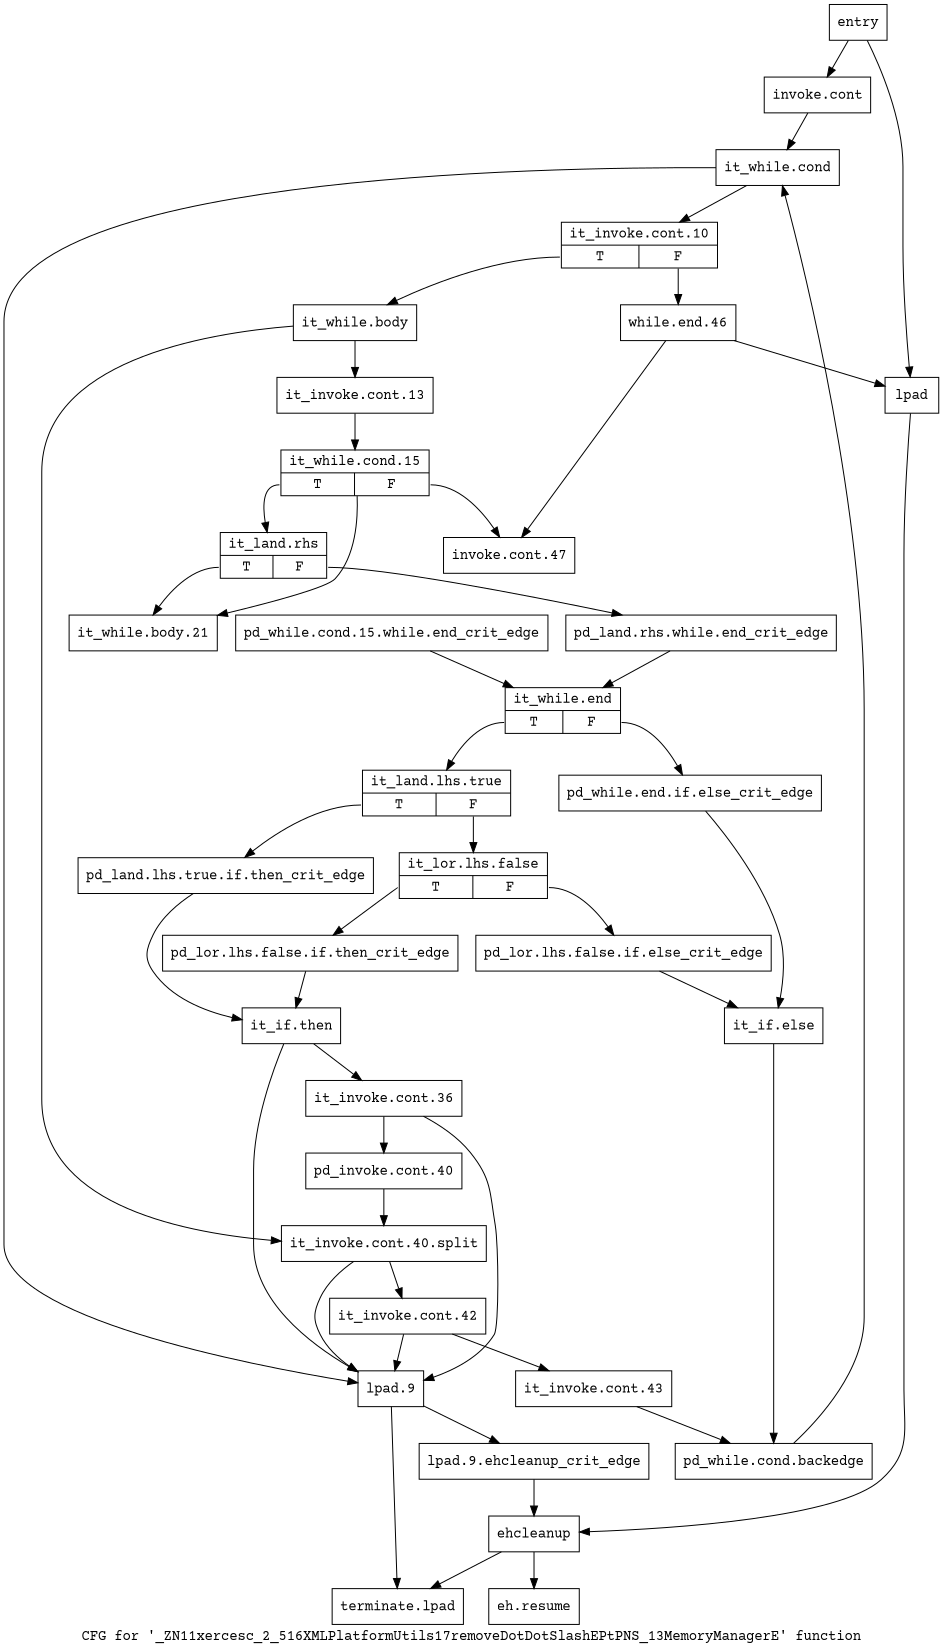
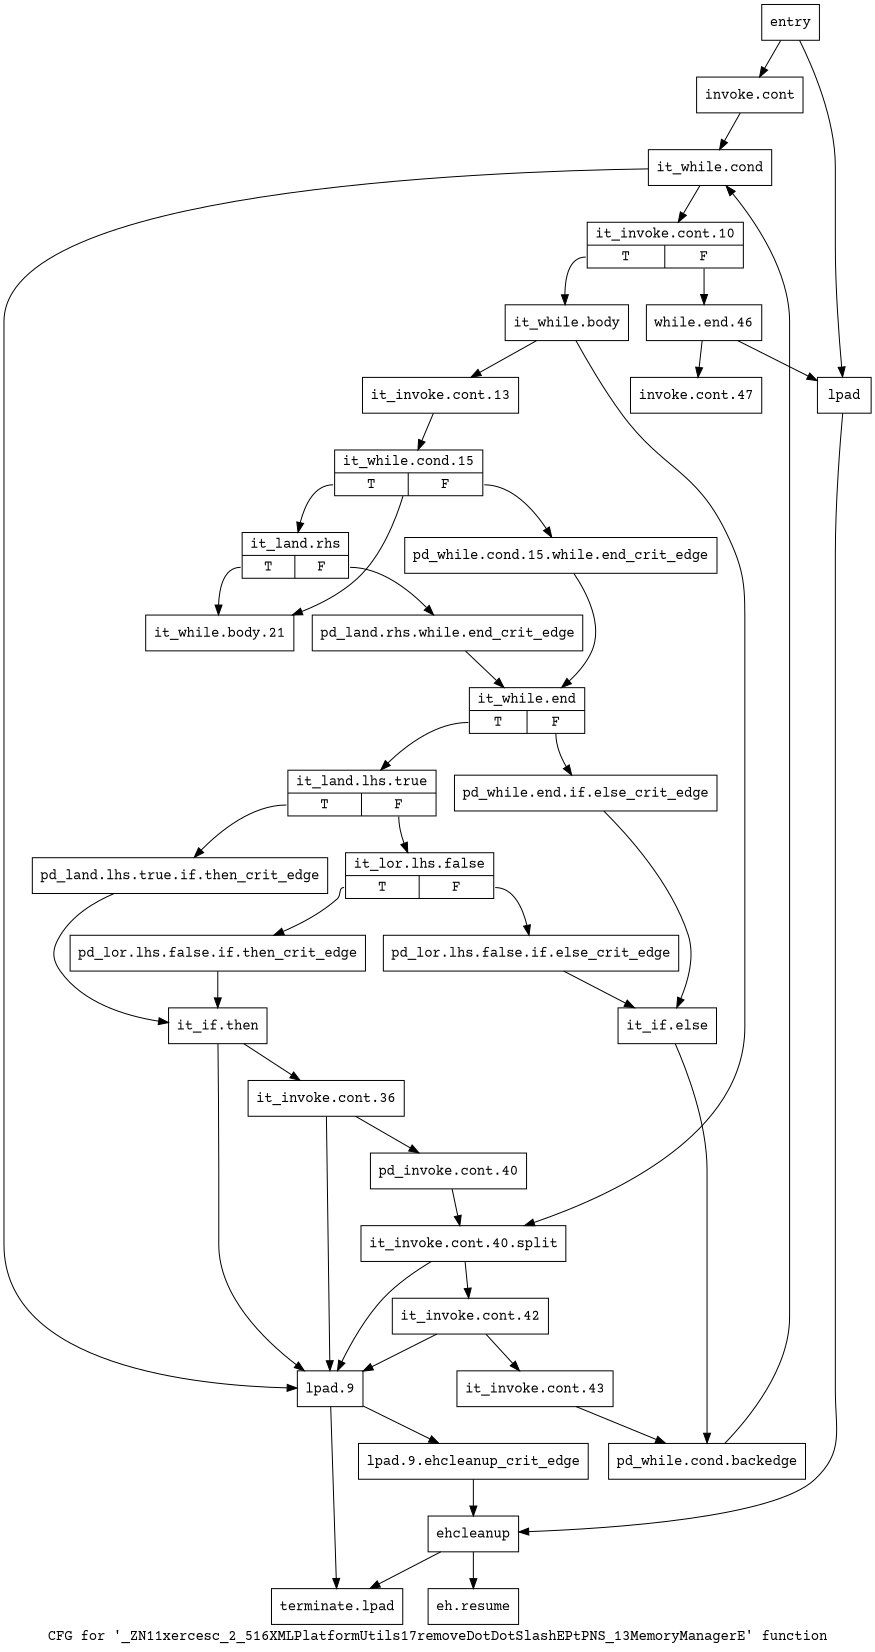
  digraph {
    fontname="Courier Prime"
    label="CFG for '_ZN11xercesc_2_516XMLPlatformUtils17removeDotDotSlashEPtPNS_13MemoryManagerE' function"
    node [fontname="Courier Prime" shape=record]
    edge [fontname="Courier Prime"]
    n1 [label="{entry}"]
    n2 [label="{invoke.cont}"]
    n3 [label="{lpad}"]
    n4 [label="{it_while.cond}"]
    n5 [label="{ehcleanup}"]
    n6 [label="{it_invoke.cont.10|{<s0>T|<s1>F}}"]
    n7 [label="{lpad.9}"]
    n8 [label="{terminate.lpad}"]
    n9 [label="{eh.resume}"]
    n10 [label="{it_while.body}"]
    n11 [label="{while.end.46}"]
    n12 [label="{lpad.9.ehcleanup_crit_edge}"]
    n13 [label="{it_invoke.cont.13}"]
    n14 [label="{it_invoke.cont.40.split}"]
    n15 [label="{invoke.cont.47}"]
    n16 [label="{it_while.cond.15|{<s0>T|<s1>F}}"]
    n17 [label="{it_land.rhs|{<s0>T|<s1>F}}"]
    n18 [label="{pd_while.cond.15.while.end_crit_edge}"]
    n19 [label="{it_while.body.21}"]
    n20 [label="{pd_land.rhs.while.end_crit_edge}"]
    n21 [label="{it_while.end|{<s0>T|<s1>F}}"]
    n22 [label="{it_land.lhs.true|{<s0>T|<s1>F}}"]
    n23 [label="{pd_while.end.if.else_crit_edge}"]
    n24 [label="{pd_land.lhs.true.if.then_crit_edge}"]
    n25 [label="{it_lor.lhs.false|{<s0>T|<s1>F}}"]
    n26 [label="{it_if.else}"]
    n27 [label="{it_if.then}"]
    n28 [label="{pd_lor.lhs.false.if.then_crit_edge}"]
    n29 [label="{pd_lor.lhs.false.if.else_crit_edge}"]
    n30 [label="{pd_while.cond.backedge}"]
    n31 [label="{it_invoke.cont.36}"]
    n32 [label="{pd_invoke.cont.40}"]
    n33 [label="{it_invoke.cont.42}"]
    n34 [label="{it_invoke.cont.43}"]
    n1 -> n2
    n1 -> n3
    n2 -> n4
    n3 -> n5
    n4 -> n6
    n4 -> n7
    n5 -> n8
    n5 -> n9
    n6 -> n10 [tailport=s0]
    n6 -> n11 [tailport=s1]
    n7 -> n8
    n7 -> n12
    n10 -> n13
    n10 -> n14
    n11 -> n3
    n11 -> n15
    n12 -> n5
    n13 -> n16
    n14 -> n7
    n14 -> n33
    n16 -> n17 [tailport=s0]
-   n16 -> n15 [tailport=s1]
+   n16 -> n18 [tailport=s1]
    n16 -> n19
    n17 -> n19 [tailport=s0]
    n17 -> n20 [tailport=s1]
    n18 -> n21
    n20 -> n21
    n21 -> n22 [tailport=s0]
    n21 -> n23 [tailport=s1]
    n22 -> n24 [tailport=s0]
    n22 -> n25 [tailport=s1]
    n23 -> n26
    n24 -> n27
    n25 -> n28 [tailport=s0]
    n25 -> n29 [tailport=s1]
    n26 -> n30
    n27 -> n7
    n27 -> n31
    n28 -> n27
    n29 -> n26
    n30 -> n4
    n31 -> n7
    n31 -> n32
    n32 -> n14
    n33 -> n7
    n33 -> n34
    n34 -> n30
  }
